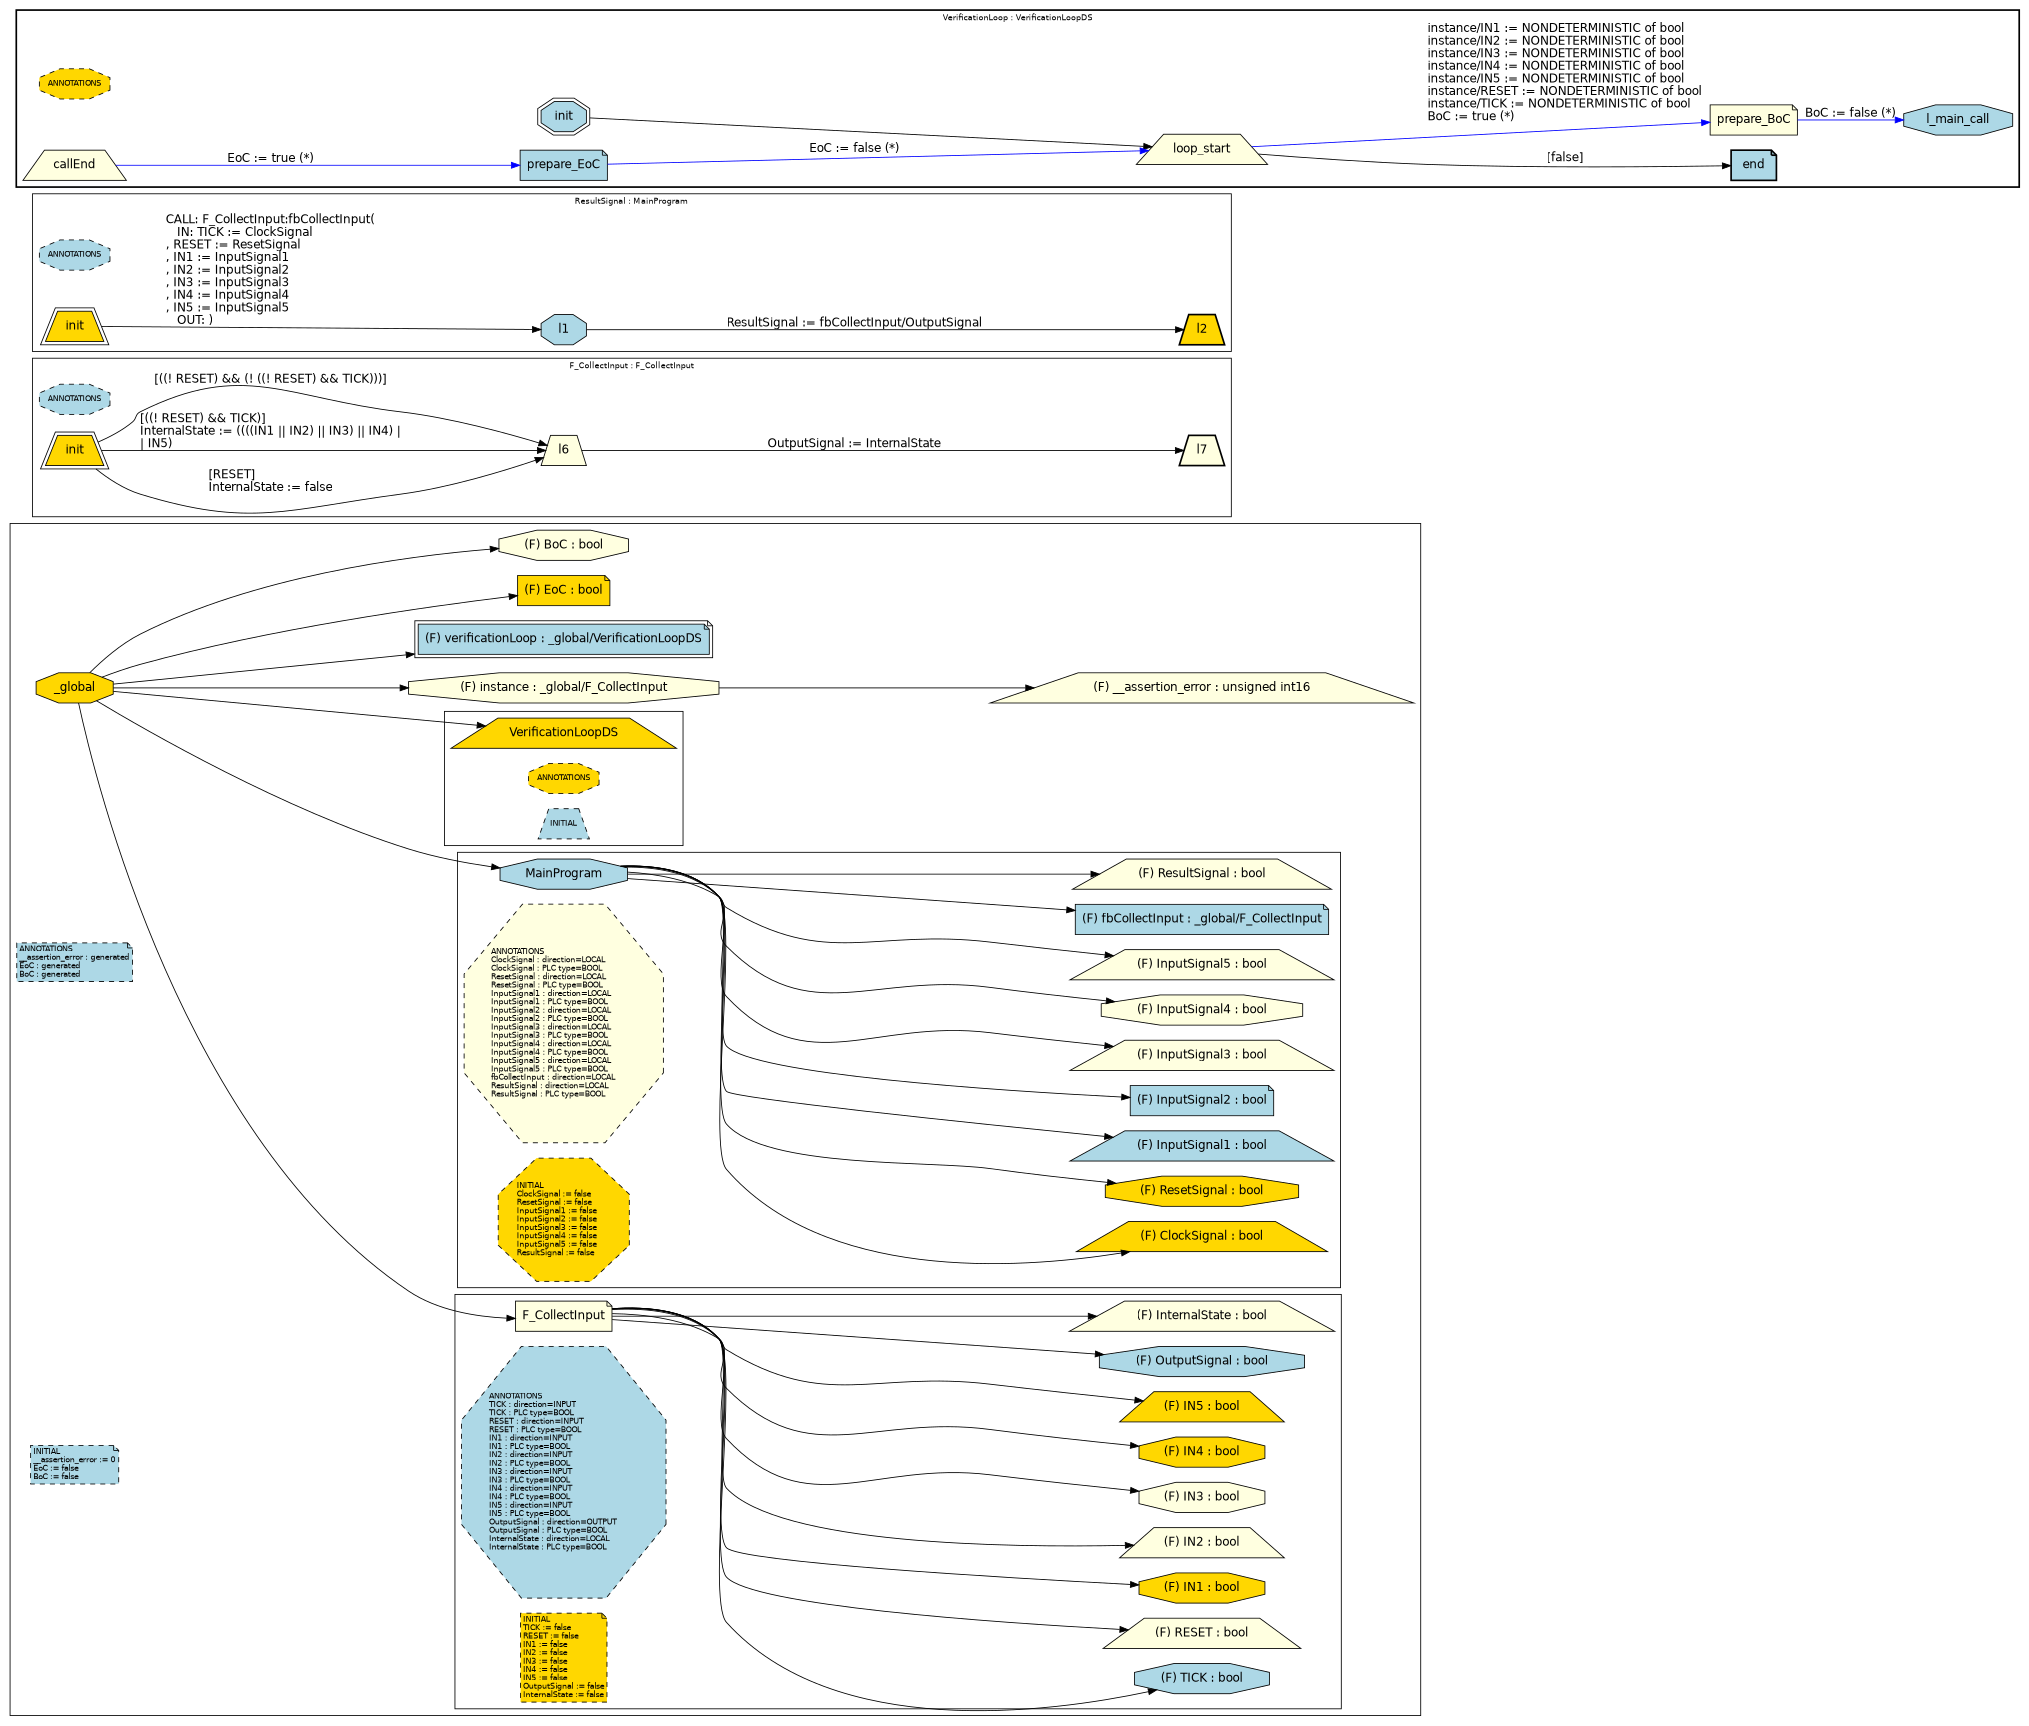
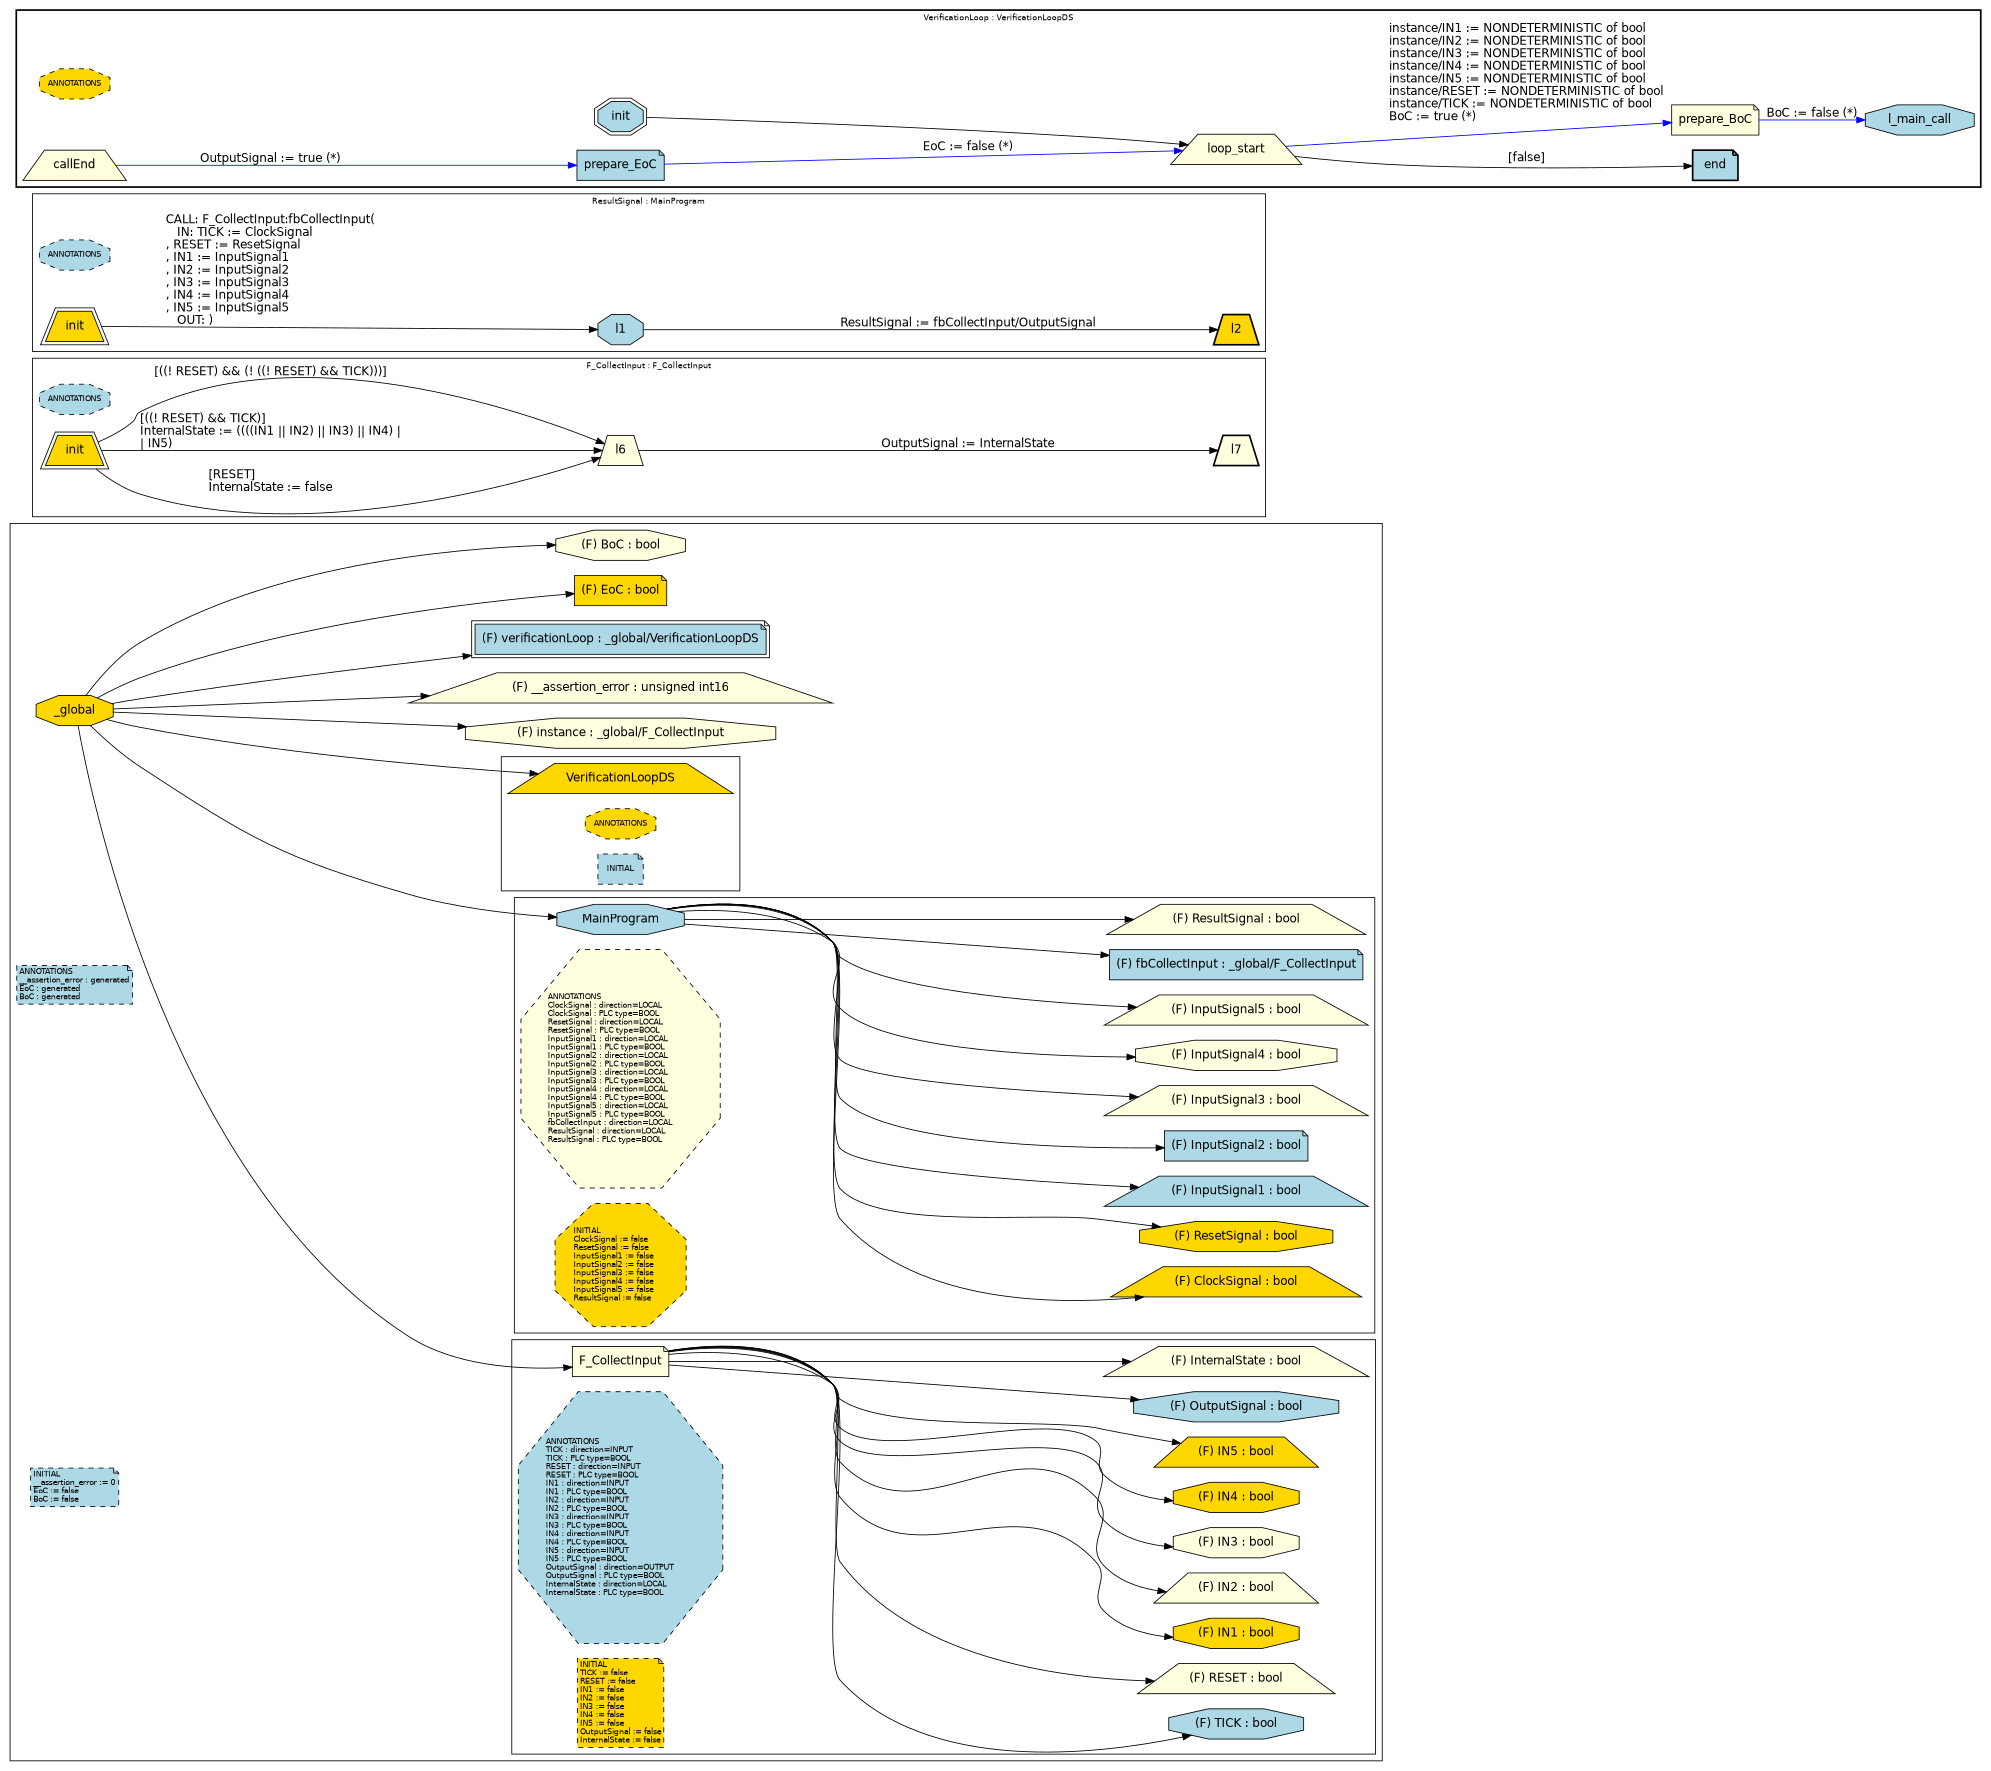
  digraph {
    fontname="DejaVu Sans"
    rankdir=LR
    node [fillcolor=lightyellow fontname="DejaVu Sans" shape=octagon style=filled]
    edge [fontname="DejaVu Sans"]
    n1 [label=F_CollectInput shape=note]
    n2 [fillcolor=lightblue label="(F) TICK : bool"]
    n3 [label="(F) RESET : bool" shape=trapezium]
    n4 [fillcolor=gold label="(F) IN1 : bool"]
    n5 [label="(F) IN2 : bool" shape=trapezium]
    n6 [label="(F) IN3 : bool"]
    n7 [fillcolor=gold label="(F) IN4 : bool"]
    n8 [fillcolor=gold label="(F) IN5 : bool" shape=trapezium]
    n9 [fillcolor=lightblue label="(F) OutputSignal : bool"]
    n10 [label="(F) InternalState : bool" shape=trapezium]
    n11 [fillcolor=lightblue fontsize=9 label="ANNOTATIONS\lTICK : direction=INPUT\lTICK : PLC type=BOOL\lRESET : direction=INPUT\lRESET : PLC type=BOOL\lIN1 : direction=INPUT\lIN1 : PLC type=BOOL\lIN2 : direction=INPUT\lIN2 : PLC type=BOOL\lIN3 : direction=INPUT\lIN3 : PLC type=BOOL\lIN4 : direction=INPUT\lIN4 : PLC type=BOOL\lIN5 : direction=INPUT\lIN5 : PLC type=BOOL\lOutputSignal : direction=OUTPUT\lOutputSignal : PLC type=BOOL\lInternalState : direction=LOCAL\lInternalState : PLC type=BOOL\l" margin="0.04,0.04" style="dashed,filled"]
    n12 [fillcolor=gold fontsize=9 label="INITIAL\lTICK := false\lRESET := false\lIN1 := false\lIN2 := false\lIN3 := false\lIN4 := false\lIN5 := false\lOutputSignal := false\lInternalState := false\l" margin="0.04,0.04" shape=note style="dashed,filled"]
    n13 [fillcolor=lightblue label=MainProgram]
    n14 [fillcolor=gold label="(F) ClockSignal : bool" shape=trapezium]
    n15 [fillcolor=gold label="(F) ResetSignal : bool"]
    n16 [fillcolor=lightblue label="(F) InputSignal1 : bool" shape=trapezium]
    n17 [fillcolor=lightblue label="(F) InputSignal2 : bool" shape=note]
    n18 [label="(F) InputSignal3 : bool" shape=trapezium]
    n19 [label="(F) InputSignal4 : bool"]
    n20 [label="(F) InputSignal5 : bool" shape=trapezium]
    n21 [fillcolor=lightblue label="(F) fbCollectInput : _global/F_CollectInput" shape=note]
    n22 [label="(F) ResultSignal : bool" shape=trapezium]
    n23 [fontsize=9 label="ANNOTATIONS\lClockSignal : direction=LOCAL\lClockSignal : PLC type=BOOL\lResetSignal : direction=LOCAL\lResetSignal : PLC type=BOOL\lInputSignal1 : direction=LOCAL\lInputSignal1 : PLC type=BOOL\lInputSignal2 : direction=LOCAL\lInputSignal2 : PLC type=BOOL\lInputSignal3 : direction=LOCAL\lInputSignal3 : PLC type=BOOL\lInputSignal4 : direction=LOCAL\lInputSignal4 : PLC type=BOOL\lInputSignal5 : direction=LOCAL\lInputSignal5 : PLC type=BOOL\lfbCollectInput : direction=LOCAL\lResultSignal : direction=LOCAL\lResultSignal : PLC type=BOOL\l" margin="0.04,0.04" style="dashed,filled"]
    n24 [fillcolor=gold fontsize=9 label="INITIAL\lClockSignal := false\lResetSignal := false\lInputSignal1 := false\lInputSignal2 := false\lInputSignal3 := false\lInputSignal4 := false\lInputSignal5 := false\lResultSignal := false\l" margin="0.04,0.04" style="dashed,filled"]
    n25 [fillcolor=gold label=VerificationLoopDS shape=trapezium]
    n26 [fillcolor=gold fontsize=9 label=ANNOTATIONS margin="0.04,0.04" style="dashed,filled"]
-   n27 [fillcolor=lightblue fontsize=9 label=INITIAL margin="0.04,0.04" shape=trapezium style="dashed,filled"]
+   n27 [fillcolor=lightblue fontsize=9 label=INITIAL margin="0.04,0.04" shape=note style="dashed,filled"]
    n28 [fillcolor=gold label=_global]
    n29 [label="(F) instance : _global/F_CollectInput"]
    n30 [label="(F) __assertion_error : unsigned int16" shape=trapezium]
    n31 [fillcolor=lightblue label="(F) verificationLoop : _global/VerificationLoopDS" peripheries=2 shape=note]
    n32 [fillcolor=gold label="(F) EoC : bool" shape=note]
    n33 [label="(F) BoC : bool"]
    n34 [fillcolor=lightblue fontsize=9 label="ANNOTATIONS\l__assertion_error : generated\lEoC : generated\lBoC : generated\l" margin="0.04,0.04" shape=note style="dashed,filled"]
    n35 [fillcolor=lightblue fontsize=9 label="INITIAL\l__assertion_error := 0\lEoC := false\lBoC := false\l" margin="0.04,0.04" shape=note style="dashed,filled"]
    n36 [fillcolor=lightblue fontsize=9 label=ANNOTATIONS margin="0.04,0.04" style="dashed,filled"]
    n37 [color=black fillcolor=gold label=init peripheries=2 shape=trapezium]
    n38 [color=black label=l6 shape=trapezium]
    n39 [color=black label=l7 shape=trapezium style="bold,filled"]
    n40 [fillcolor=lightblue fontsize=9 label=ANNOTATIONS margin="0.04,0.04" style="dashed,filled"]
    n41 [color=black fillcolor=gold label=init peripheries=2 shape=trapezium]
    n42 [color=black fillcolor=lightblue label=l1]
    n43 [color=black fillcolor=gold label=l2 shape=trapezium style="bold,filled"]
    n44 [fillcolor=gold fontsize=9 label=ANNOTATIONS margin="0.04,0.04" style="dashed,filled"]
    n45 [color=black fillcolor=lightblue label=init peripheries=2]
    n46 [color=black label=loop_start shape=trapezium]
    n47 [color=black fillcolor=lightblue label=end shape=note style="bold,filled"]
    n48 [color=black label=prepare_BoC shape=note]
    n49 [color=black fillcolor=lightblue label=l_main_call]
    n50 [color=black label=callEnd shape=trapezium]
    n51 [color=black fillcolor=lightblue label=prepare_EoC shape=note]
    subgraph cluster_1 {
      n28
      n29
      n30
      n31
      n32
      n33
      n34
      n35
      subgraph cluster_2 {
        n1
        n2
        n3
        n4
        n5
        n6
        n7
        n8
        n9
        n10
        n11
        n12
      }
      subgraph cluster_3 {
        n13
        n14
        n15
        n16
        n17
        n18
        n19
        n20
        n21
        n22
        n23
        n24
      }
      subgraph cluster_4 {
        n25
        n26
        n27
      }
    }
    subgraph cluster_5 {
      color=black
      fontsize=10
      label="F_CollectInput : F_CollectInput"
      ranksep=0.4
      n36
      n37
      n38
      n39
    }
    subgraph cluster_6 {
      color=black
      fontsize=10
      label="ResultSignal : MainProgram"
      ranksep=0.4
      n40
      n41
      n42
      n43
    }
    subgraph cluster_7 {
      color=black
      fontsize=10
      label="VerificationLoop : VerificationLoopDS"
      ranksep=0.4
      style=bold
      n44
      n45
      n46
      n47
      n48
      n49
      n50
      n51
    }
    n1 -> n2
    n1 -> n3
    n1 -> n4
    n1 -> n5
    n1 -> n6
    n1 -> n7
    n1 -> n8
    n1 -> n9
    n1 -> n10
    n13 -> n14
    n13 -> n15
    n13 -> n16
    n13 -> n17
    n13 -> n18
    n13 -> n19
    n13 -> n20
    n13 -> n21
    n13 -> n22
    n28 -> n1
    n28 -> n13
    n28 -> n25
    n28 -> n29
-   n29 -> n30
+   n28 -> n30
    n28 -> n31
    n28 -> n32
    n28 -> n33
    n37 -> n38 [color=black label="[RESET]\lInternalState := false\l"]
    n37 -> n38 [color=black label="[((! RESET) && TICK)]\lInternalState := ((((IN1 || IN2) || IN3) || IN4) |\l| IN5)\l"]
    n37 -> n38 [color=black label="[((! RESET) && (! ((! RESET) && TICK)))]"]
    n38 -> n39 [color=black label="OutputSignal := InternalState"]
    n41 -> n42 [color=black label="CALL: F_CollectInput:fbCollectInput(\l   IN: TICK := ClockSignal\l, RESET := ResetSignal\l, IN1 := InputSignal1\l, IN2 := InputSignal2\l, IN3 := InputSignal3\l, IN4 := InputSignal4\l, IN5 := InputSignal5\l   OUT: )\l"]
    n42 -> n43 [color=black label="ResultSignal := fbCollectInput/OutputSignal"]
    n45 -> n46 [color=black]
    n46 -> n47 [color=black label="[false]"]
    n46 -> n48 [color=blue label="instance/IN1 := NONDETERMINISTIC of bool\linstance/IN2 := NONDETERMINISTIC of bool\linstance/IN3 := NONDETERMINISTIC of bool\linstance/IN4 := NONDETERMINISTIC of bool\linstance/IN5 := NONDETERMINISTIC of bool\linstance/RESET := NONDETERMINISTIC of bool\linstance/TICK := NONDETERMINISTIC of bool\lBoC := true (*)\l"]
    n48 -> n49 [color=blue label="BoC := false (*)"]
-   n50 -> n51 [color=blue label="EoC := true (*)"]
+   n50 -> n51 [color=blue label="OutputSignal := true (*)"]
    n51 -> n46 [color=blue label="EoC := false (*)"]
  }
